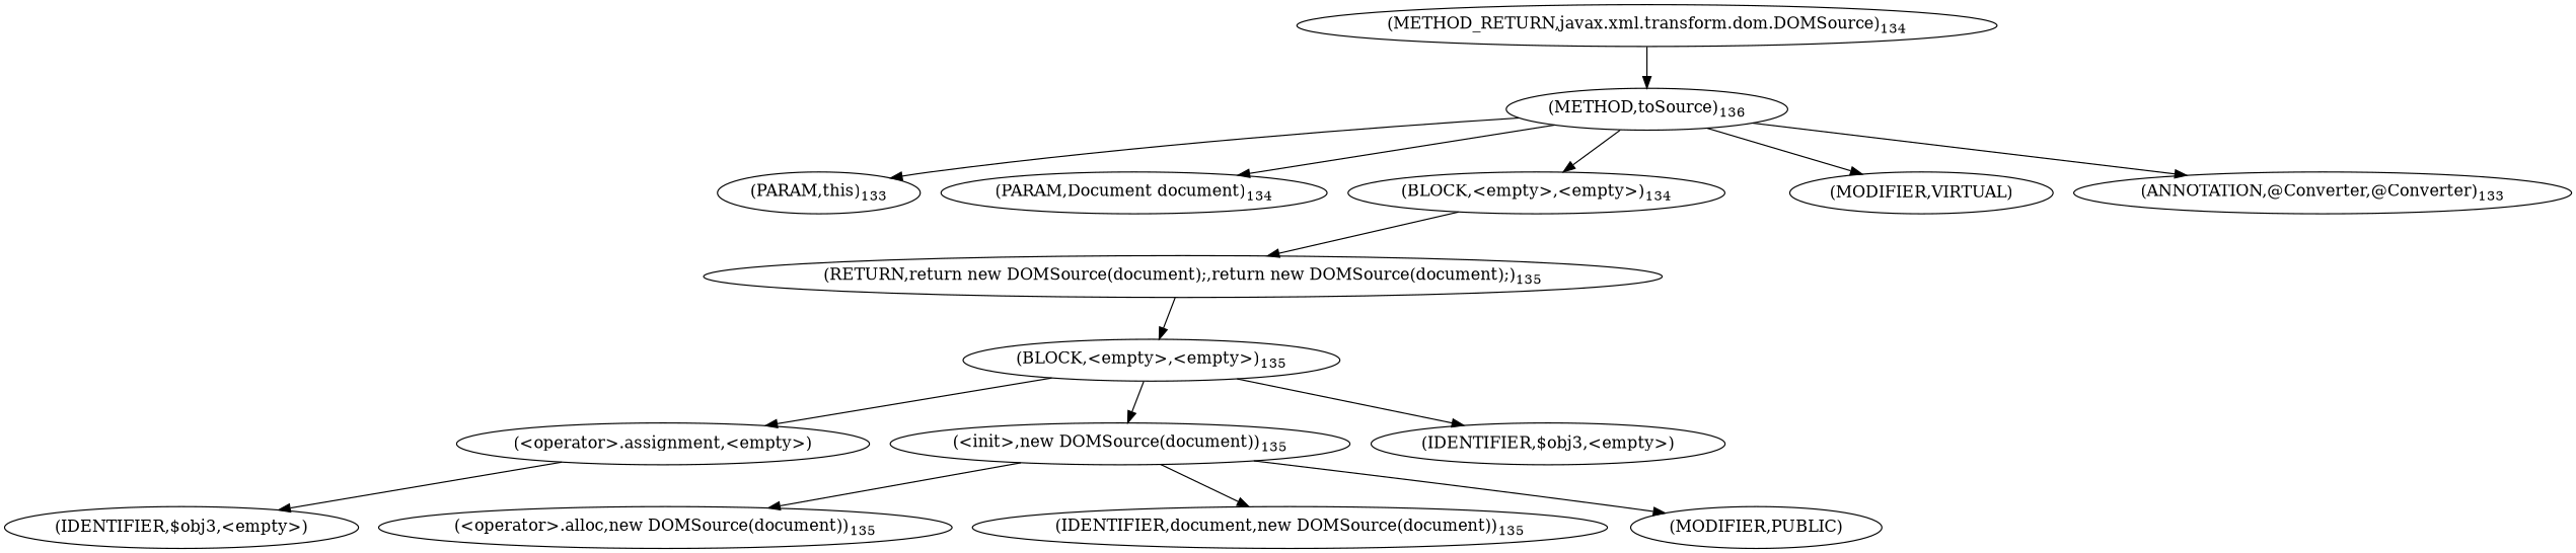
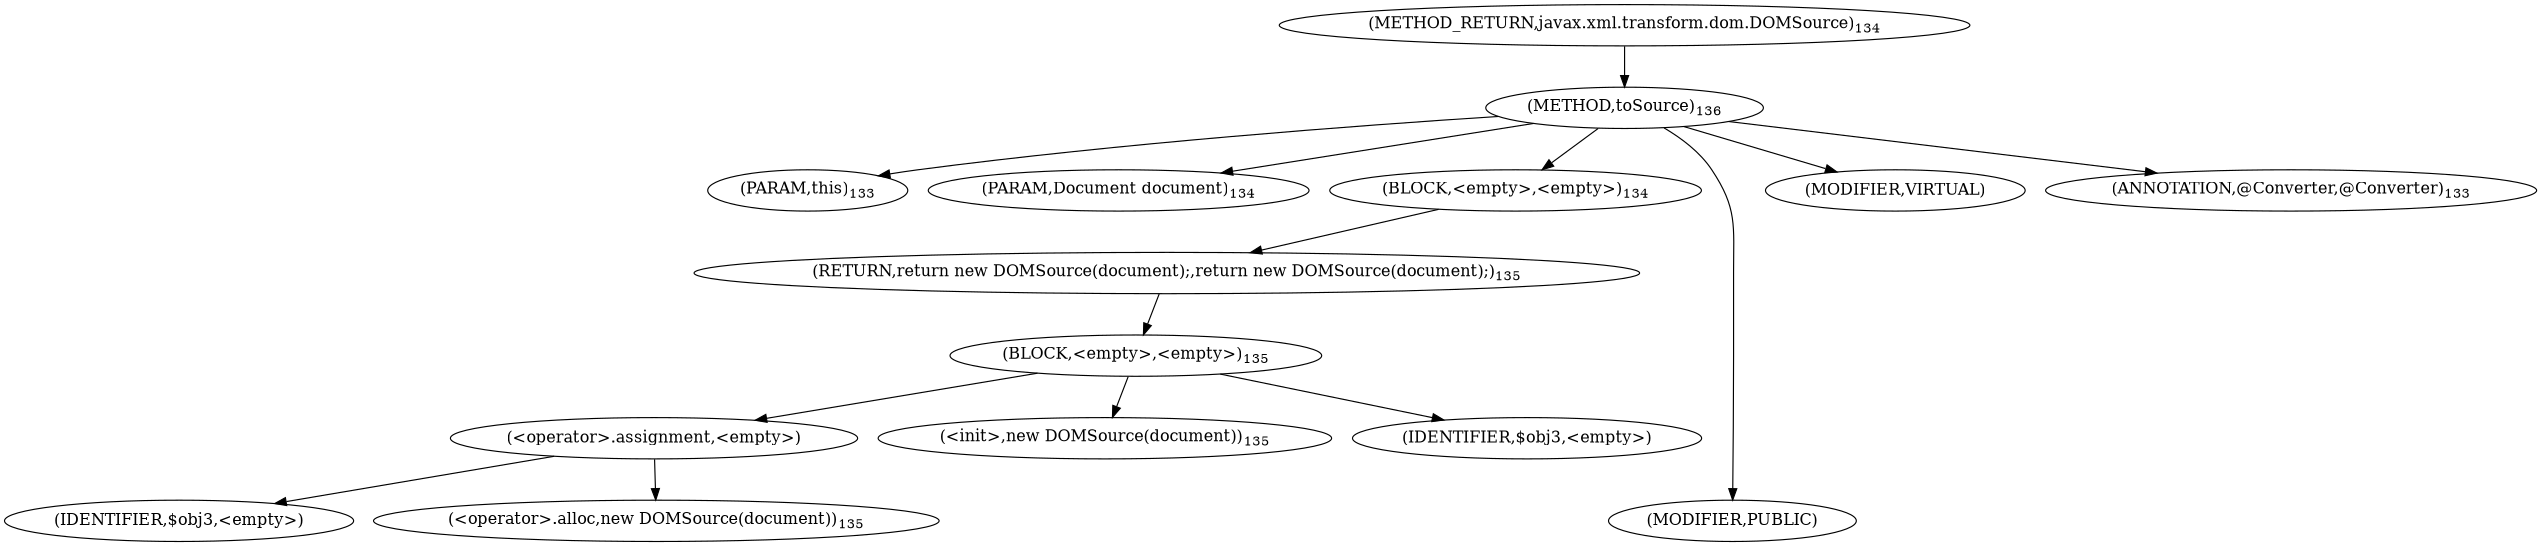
  digraph {
    n1 [label=<(METHOD,toSource)<SUB>136</SUB>>]
    n2 [label=<(PARAM,this)<SUB>133</SUB>>]
    n3 [label=<(PARAM,Document document)<SUB>134</SUB>>]
    n4 [label=<(BLOCK,&lt;empty&gt;,&lt;empty&gt;)<SUB>134</SUB>>]
    n5 [label=<(MODIFIER,PUBLIC)>]
    n6 [label=<(MODIFIER,VIRTUAL)>]
    n7 [label=<(ANNOTATION,@Converter,@Converter)<SUB>133</SUB>>]
    n8 [label=<(RETURN,return new DOMSource(document);,return new DOMSource(document);)<SUB>135</SUB>>]
    n9 [label=<(METHOD_RETURN,javax.xml.transform.dom.DOMSource)<SUB>134</SUB>>]
    n10 [label=<(BLOCK,&lt;empty&gt;,&lt;empty&gt;)<SUB>135</SUB>>]
    n11 [label=<(&lt;operator&gt;.assignment,&lt;empty&gt;)>]
    n12 [label=<(&lt;init&gt;,new DOMSource(document))<SUB>135</SUB>>]
    n13 [label=<(IDENTIFIER,$obj3,&lt;empty&gt;)>]
    n14 [label=<(IDENTIFIER,$obj3,&lt;empty&gt;)>]
    n15 [label=<(&lt;operator&gt;.alloc,new DOMSource(document))<SUB>135</SUB>>]
-   n16 [label=<(IDENTIFIER,document,new DOMSource(document))<SUB>135</SUB>>]
    n1 -> n2
    n1 -> n3
    n1 -> n4
-   n12 -> n5
+   n1 -> n5
    n1 -> n6
    n1 -> n7
    n4 -> n8
    n8 -> n10
    n9 -> n1
    n10 -> n11
    n10 -> n12
    n10 -> n13
    n11 -> n14
-   n12 -> n15
-   n12 -> n16
+   n11 -> n15
  }
